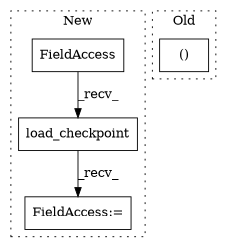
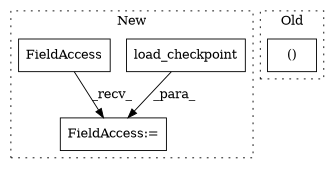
  digraph {
    node [shape=box]
    n1 [a=32 l="16,1" label=load_checkpoint s="1213,1255"]
    n2 [a=7 l=12 label="FieldAccess:=" s=1519]
    n3 [a=22 l=16 label=FieldAccess s=1196]
    n4 [a=106 l=29 label="()" s=2608]
    subgraph cluster_1 {
      label=New
      style=dotted
      n1
      n2
      n3
    }
    subgraph cluster_2 {
      label=Old
      style=dotted
      n4
    }
-   n1 -> n2 [label=_recv_]
-   n3 -> n1 [label=_recv_]
+   n1 -> n2 [label=_para_]
+   n3 -> n2 [label=_recv_]
  }
